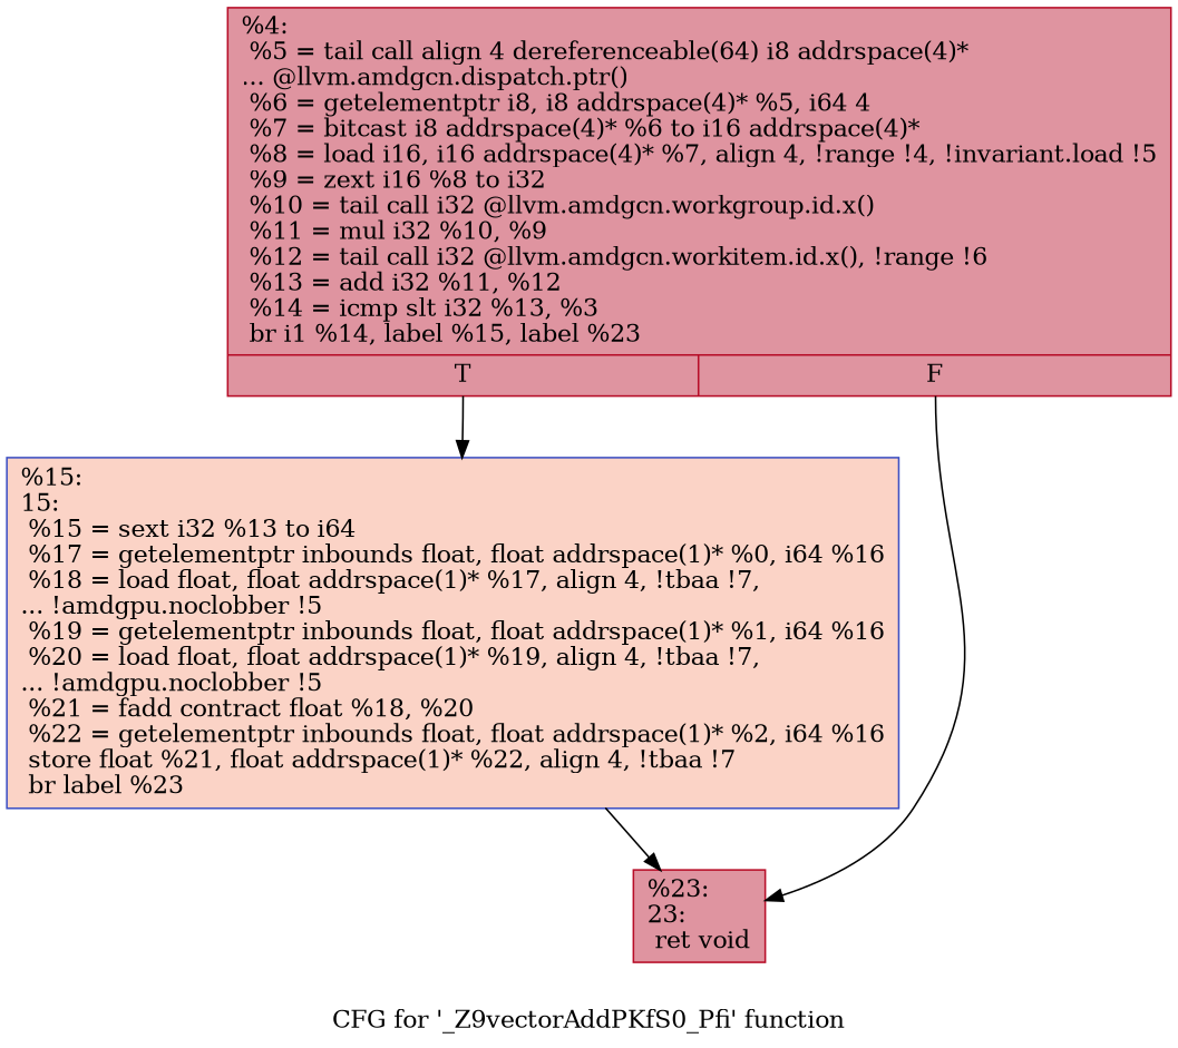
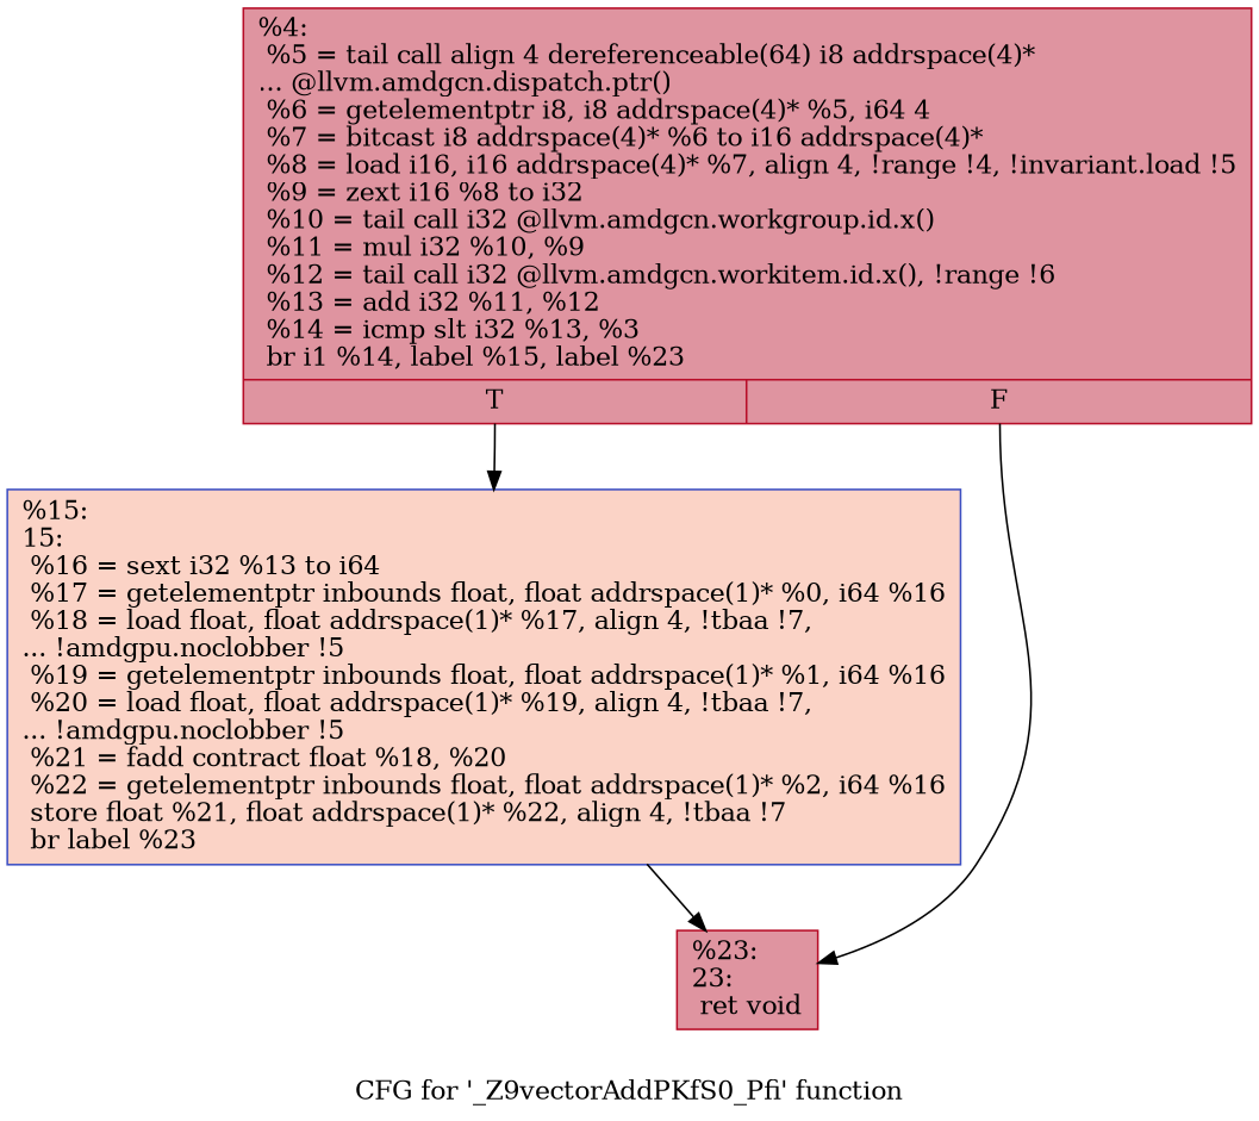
  digraph {
    label="CFG for '_Z9vectorAddPKfS0_Pfi' function"
    node [color="#b70d28ff" fillcolor="#b70d2870" shape=record style=filled]
    n1 [label="{%4:\l  %5 = tail call align 4 dereferenceable(64) i8 addrspace(4)*\l... @llvm.amdgcn.dispatch.ptr()\l  %6 = getelementptr i8, i8 addrspace(4)* %5, i64 4\l  %7 = bitcast i8 addrspace(4)* %6 to i16 addrspace(4)*\l  %8 = load i16, i16 addrspace(4)* %7, align 4, !range !4, !invariant.load !5\l  %9 = zext i16 %8 to i32\l  %10 = tail call i32 @llvm.amdgcn.workgroup.id.x()\l  %11 = mul i32 %10, %9\l  %12 = tail call i32 @llvm.amdgcn.workitem.id.x(), !range !6\l  %13 = add i32 %11, %12\l  %14 = icmp slt i32 %13, %3\l  br i1 %14, label %15, label %23\l|{<s0>T|<s1>F}}"]
-   n2 [color="#3d50c3ff" fillcolor="#f59c7d70" label="{%15:\l15:                                               \l  %15 = sext i32 %13 to i64\l  %17 = getelementptr inbounds float, float addrspace(1)* %0, i64 %16\l  %18 = load float, float addrspace(1)* %17, align 4, !tbaa !7,\l... !amdgpu.noclobber !5\l  %19 = getelementptr inbounds float, float addrspace(1)* %1, i64 %16\l  %20 = load float, float addrspace(1)* %19, align 4, !tbaa !7,\l... !amdgpu.noclobber !5\l  %21 = fadd contract float %18, %20\l  %22 = getelementptr inbounds float, float addrspace(1)* %2, i64 %16\l  store float %21, float addrspace(1)* %22, align 4, !tbaa !7\l  br label %23\l}"]
+   n2 [color="#3d50c3ff" fillcolor="#f59c7d70" label="{%15:\l15:                                               \l  %16 = sext i32 %13 to i64\l  %17 = getelementptr inbounds float, float addrspace(1)* %0, i64 %16\l  %18 = load float, float addrspace(1)* %17, align 4, !tbaa !7,\l... !amdgpu.noclobber !5\l  %19 = getelementptr inbounds float, float addrspace(1)* %1, i64 %16\l  %20 = load float, float addrspace(1)* %19, align 4, !tbaa !7,\l... !amdgpu.noclobber !5\l  %21 = fadd contract float %18, %20\l  %22 = getelementptr inbounds float, float addrspace(1)* %2, i64 %16\l  store float %21, float addrspace(1)* %22, align 4, !tbaa !7\l  br label %23\l}"]
    n3 [label="{%23:\l23:                                               \l  ret void\l}"]
    n1 -> n2 [tailport=s0]
    n1 -> n3 [tailport=s1]
    n2 -> n3
  }
